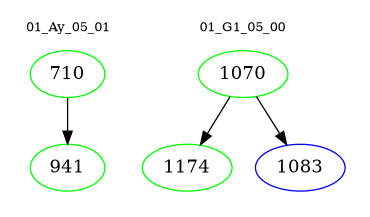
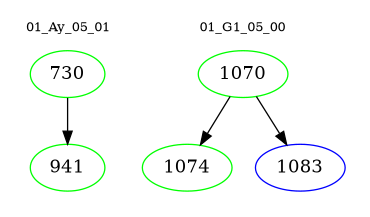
  digraph {
    node [color=green]
    edge [color=black]
-   n1 [label=710]
+   n1 [label=730]
    n2 [label=941]
    n3 [label=1070]
-   n4 [label=1174]
+   n4 [label=1074]
    n5 [color=blue label=1083]
    subgraph cluster_1 {
      color=white
      fontsize=10
      label="01_Ay_05_01"
      n1
      n2
    }
    subgraph cluster_2 {
      color=white
      fontsize=10
      label="01_G1_05_00"
      n3
      n4
      n5
    }
    n1 -> n2
    n3 -> n4
    n3 -> n5
  }
